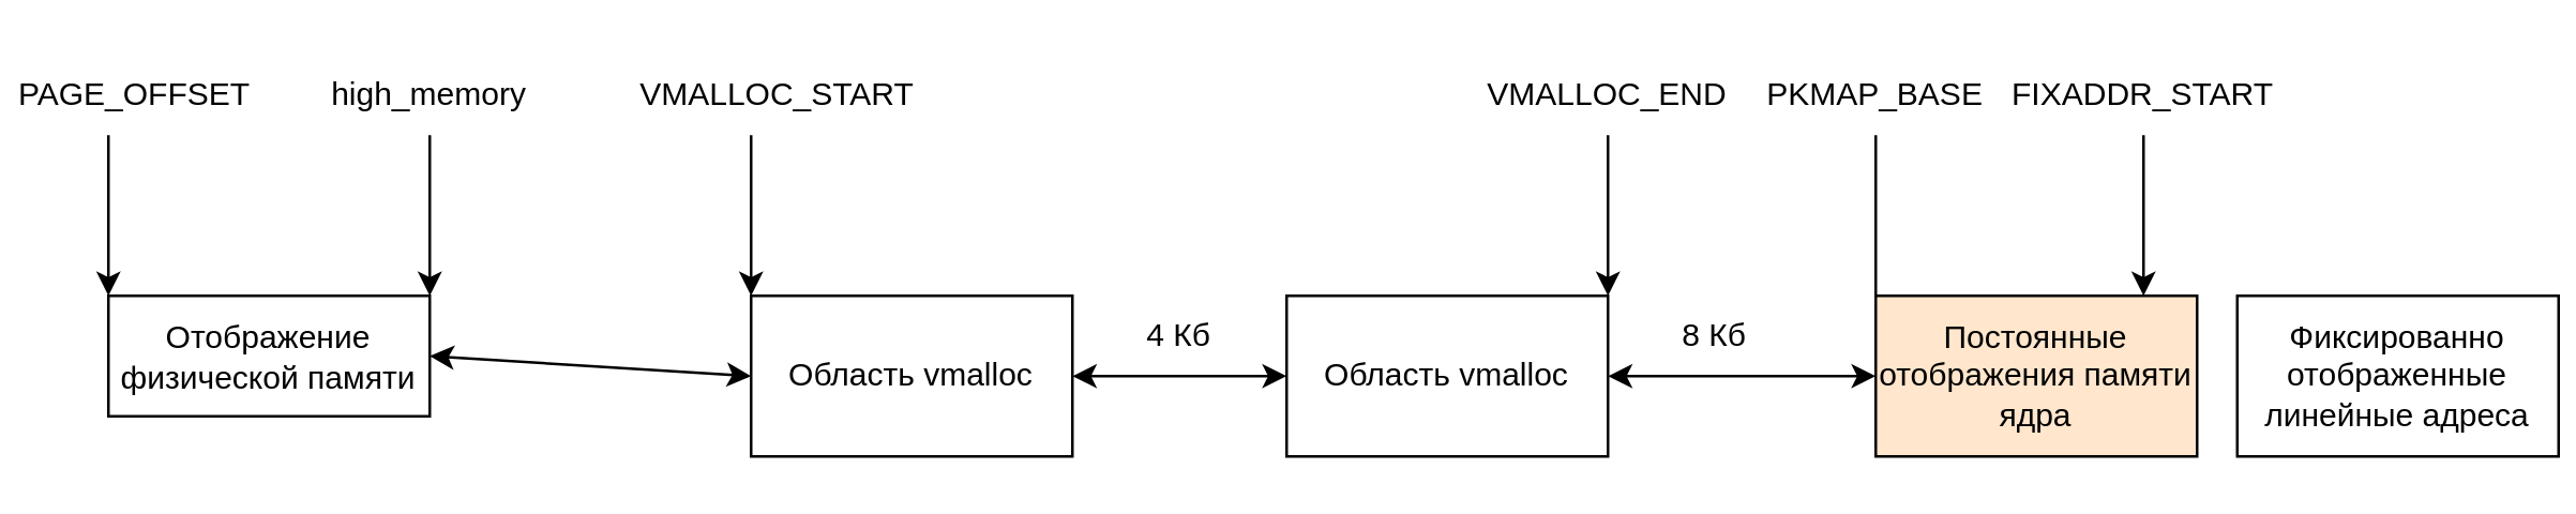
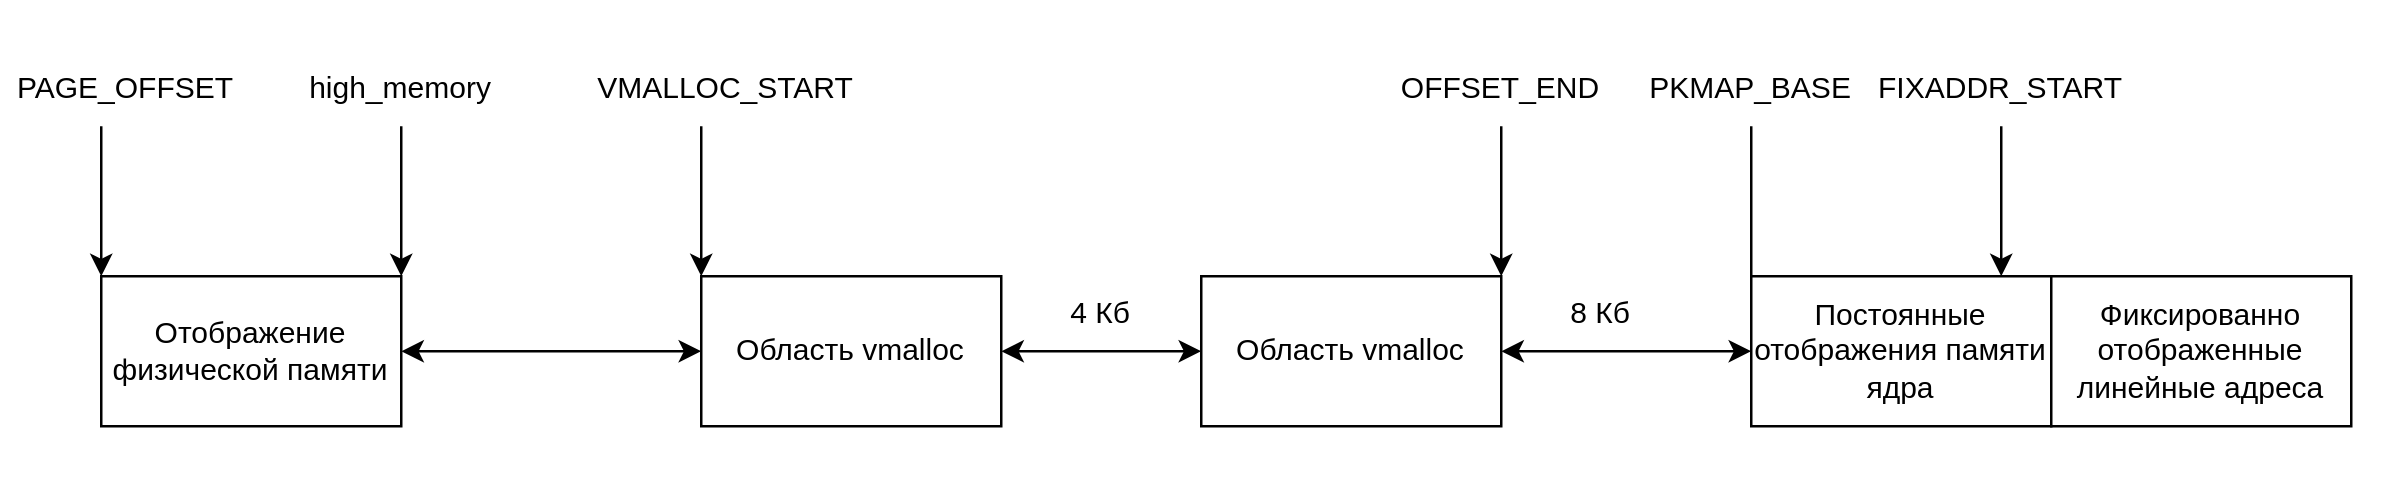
  <mxCell id="0" />
  <mxCell id="1" parent="0" />
  <mxCell id="2" value="Область vmalloc" style="rounded=0;whiteSpace=wrap;html=1;" vertex="1" parent="1"><mxGeometry x="280" y="110" width="120" height="60" as="geometry" /></mxCell>
  <mxCell id="3" value="Область vmalloc" style="rounded=0;whiteSpace=wrap;html=1;" vertex="1" parent="1"><mxGeometry x="480" y="110" width="120" height="60" as="geometry" /></mxCell>
- <mxCell id="4" value="Отображение физической памяти" style="rounded=0;whiteSpace=wrap;html=1;" vertex="1" parent="1"><mxGeometry x="40" y="110" width="120" height="45" as="geometry" /></mxCell>
- <mxCell id="5" value="Постоянные отображения памяти ядра" style="rounded=0;whiteSpace=wrap;html=1;fillColor=#ffe6cc;" vertex="1" parent="1"><mxGeometry x="700" y="110" width="120" height="60" as="geometry" /></mxCell>
- <mxCell id="6" value="Фиксированно отображенные линейные адреса" style="rounded=0;whiteSpace=wrap;html=1;" vertex="1" parent="1"><mxGeometry x="835" y="110" width="120" height="60" as="geometry" /></mxCell>
+ <mxCell id="4" value="Отображение физической памяти" style="rounded=0;whiteSpace=wrap;html=1;" vertex="1" parent="1"><mxGeometry x="40" y="110" width="120" height="60" as="geometry" /></mxCell>
+ <mxCell id="5" value="Постоянные отображения памяти ядра" style="rounded=0;whiteSpace=wrap;html=1;" vertex="1" parent="1"><mxGeometry x="700" y="110" width="120" height="60" as="geometry" /></mxCell>
+ <mxCell id="6" value="Фиксированно отображенные линейные адреса" style="rounded=0;whiteSpace=wrap;html=1;" vertex="1" parent="1"><mxGeometry x="820" y="110" width="120" height="60" as="geometry" /></mxCell>
  <mxCell id="7" value="" style="endArrow=classic;startArrow=classic;html=1;rounded=0;exitX=1;exitY=0.5;exitDx=0;exitDy=0;entryX=0;entryY=0.5;entryDx=0;entryDy=0;" edge="1" parent="1" source="4" target="2"><mxGeometry width="50" height="50" relative="1" as="geometry"><mxPoint x="520" y="210" as="sourcePoint" /><mxPoint x="570" y="160" as="targetPoint" /></mxGeometry></mxCell>
  <mxCell id="8" value="" style="endArrow=classic;startArrow=classic;html=1;rounded=0;exitX=1;exitY=0.5;exitDx=0;exitDy=0;entryX=0;entryY=0.5;entryDx=0;entryDy=0;" edge="1" parent="1" source="2" target="3"><mxGeometry width="50" height="50" relative="1" as="geometry"><mxPoint x="520" y="210" as="sourcePoint" /><mxPoint x="570" y="160" as="targetPoint" /></mxGeometry></mxCell>
  <mxCell id="9" value="" style="endArrow=classic;startArrow=classic;html=1;rounded=0;exitX=0;exitY=0.5;exitDx=0;exitDy=0;entryX=1;entryY=0.5;entryDx=0;entryDy=0;" edge="1" parent="1" source="5" target="3"><mxGeometry width="50" height="50" relative="1" as="geometry"><mxPoint x="520" y="210" as="sourcePoint" /><mxPoint x="570" y="160" as="targetPoint" /></mxGeometry></mxCell>
  <mxCell id="10" value="4 Кб" style="text;html=1;strokeColor=none;fillColor=none;align=center;verticalAlign=middle;whiteSpace=wrap;rounded=0;" vertex="1" parent="1"><mxGeometry x="410" y="110" width="60" height="30" as="geometry" /></mxCell>
  <mxCell id="11" value="8 Кб" style="text;html=1;strokeColor=none;fillColor=none;align=center;verticalAlign=middle;whiteSpace=wrap;rounded=0;" vertex="1" parent="1"><mxGeometry x="610" y="110" width="60" height="30" as="geometry" /></mxCell>
  <mxCell id="12" value="" style="endArrow=classic;html=1;rounded=0;entryX=0;entryY=0;entryDx=0;entryDy=0;" edge="1" parent="1" target="2"><mxGeometry width="50" height="50" relative="1" as="geometry"><mxPoint x="280" y="50" as="sourcePoint" /><mxPoint x="570" y="160" as="targetPoint" /></mxGeometry></mxCell>
  <mxCell id="13" value="" style="endArrow=classic;html=1;rounded=0;entryX=0;entryY=0;entryDx=0;entryDy=0;" edge="1" parent="1"><mxGeometry width="50" height="50" relative="1" as="geometry"><mxPoint x="600" y="50" as="sourcePoint" /><mxPoint x="600" y="110" as="targetPoint" /></mxGeometry></mxCell>
  <mxCell id="14" value="" style="endArrow=classic;html=1;rounded=0;entryX=0;entryY=0;entryDx=0;entryDy=0;" edge="1" parent="1"><mxGeometry width="50" height="50" relative="1" as="geometry"><mxPoint x="800" y="50" as="sourcePoint" /><mxPoint x="800" y="110" as="targetPoint" /></mxGeometry></mxCell>
  <mxCell id="15" value="" style="endArrow=none;html=1;rounded=0;entryX=0;entryY=0;entryDx=0;entryDy=0;exitX=0.5;exitY=1;exitDx=0;exitDy=0;" edge="1" parent="1" source="22" target="5"><mxGeometry width="50" height="50" relative="1" as="geometry"><mxPoint x="680" y="50" as="sourcePoint" /><mxPoint x="680" y="110" as="targetPoint" /></mxGeometry></mxCell>
  <mxCell id="16" value="" style="endArrow=classic;html=1;rounded=0;entryX=1;entryY=0;entryDx=0;entryDy=0;" edge="1" parent="1" target="4"><mxGeometry width="50" height="50" relative="1" as="geometry"><mxPoint x="160" y="50" as="sourcePoint" /><mxPoint x="200" y="110" as="targetPoint" /></mxGeometry></mxCell>
  <mxCell id="17" value="" style="endArrow=classic;html=1;rounded=0;entryX=0;entryY=0;entryDx=0;entryDy=0;" edge="1" parent="1" target="4"><mxGeometry width="50" height="50" relative="1" as="geometry"><mxPoint x="40" y="50" as="sourcePoint" /><mxPoint x="80" y="110" as="targetPoint" /></mxGeometry></mxCell>
  <mxCell id="18" value="PAGE_OFFSET" style="text;html=1;strokeColor=none;fillColor=none;align=center;verticalAlign=middle;whiteSpace=wrap;rounded=0;" vertex="1" parent="1"><mxGeometry x="20" y="20" width="60" height="30" as="geometry" /></mxCell>
  <mxCell id="19" value="high_memory" style="text;html=1;strokeColor=none;fillColor=none;align=center;verticalAlign=middle;whiteSpace=wrap;rounded=0;" vertex="1" parent="1"><mxGeometry x="130" y="20" width="60" height="30" as="geometry" /></mxCell>
  <mxCell id="20" value="VMALLOC_START" style="text;html=1;strokeColor=none;fillColor=none;align=center;verticalAlign=middle;whiteSpace=wrap;rounded=0;" vertex="1" parent="1"><mxGeometry x="260" y="20" width="60" height="30" as="geometry" /></mxCell>
- <mxCell id="21" value="VMALLOC_END" style="text;html=1;strokeColor=none;fillColor=none;align=center;verticalAlign=middle;whiteSpace=wrap;rounded=0;" vertex="1" parent="1"><mxGeometry x="570" y="20" width="60" height="30" as="geometry" /></mxCell>
+ <mxCell id="21" value="OFFSET_END" style="text;html=1;strokeColor=none;fillColor=none;align=center;verticalAlign=middle;whiteSpace=wrap;rounded=0;" vertex="1" parent="1"><mxGeometry x="570" y="20" width="60" height="30" as="geometry" /></mxCell>
  <mxCell id="22" value="PKMAP_BASE" style="text;html=1;strokeColor=none;fillColor=none;align=center;verticalAlign=middle;whiteSpace=wrap;rounded=0;" vertex="1" parent="1"><mxGeometry x="670" y="20" width="60" height="30" as="geometry" /></mxCell>
  <mxCell id="23" value="FIXADDR_START" style="text;html=1;strokeColor=none;fillColor=none;align=center;verticalAlign=middle;whiteSpace=wrap;rounded=0;" vertex="1" parent="1"><mxGeometry x="770" y="20" width="60" height="30" as="geometry" /></mxCell>
